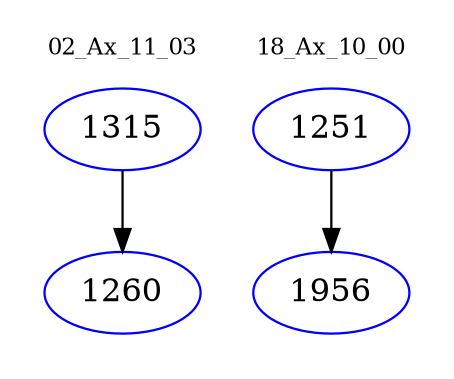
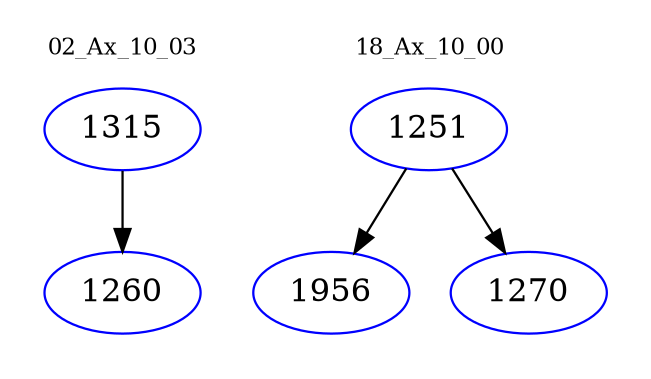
  digraph {
    node [color=blue]
    edge [color=black]
    n1 [label=1315]
    n2 [label=1260]
    n3 [label=1251]
    n4 [label=1956]
+   n5 [label=1270]
    subgraph cluster_1 {
      color=white
      fontsize=10
-     label="02_Ax_11_03"
+     label="02_Ax_10_03"
      n1
      n2
    }
    subgraph cluster_2 {
      color=white
      fontsize=10
      label="18_Ax_10_00"
      n3
      n4
+     n5
    }
    n1 -> n2
    n3 -> n4
+   n3 -> n5
  }
